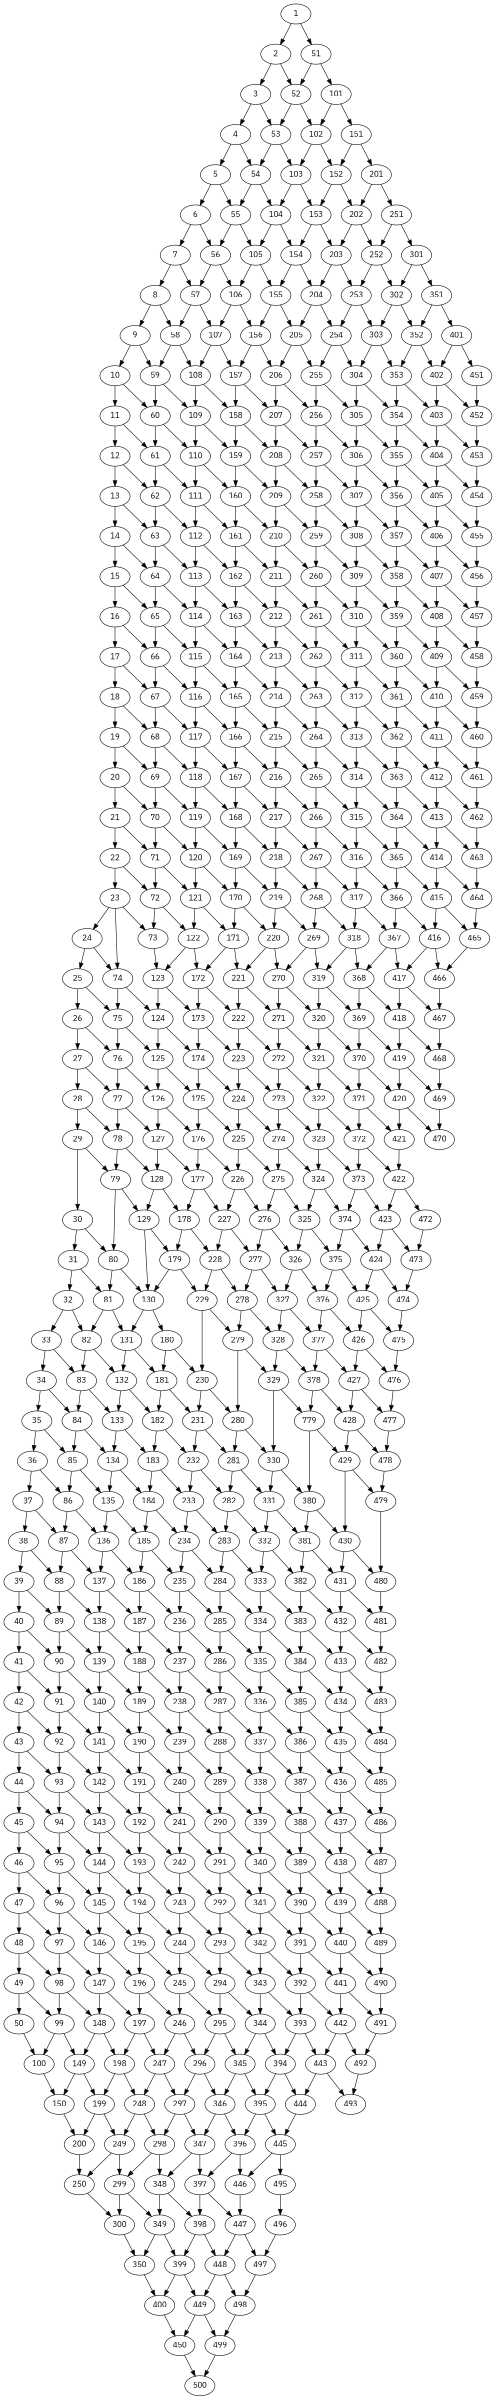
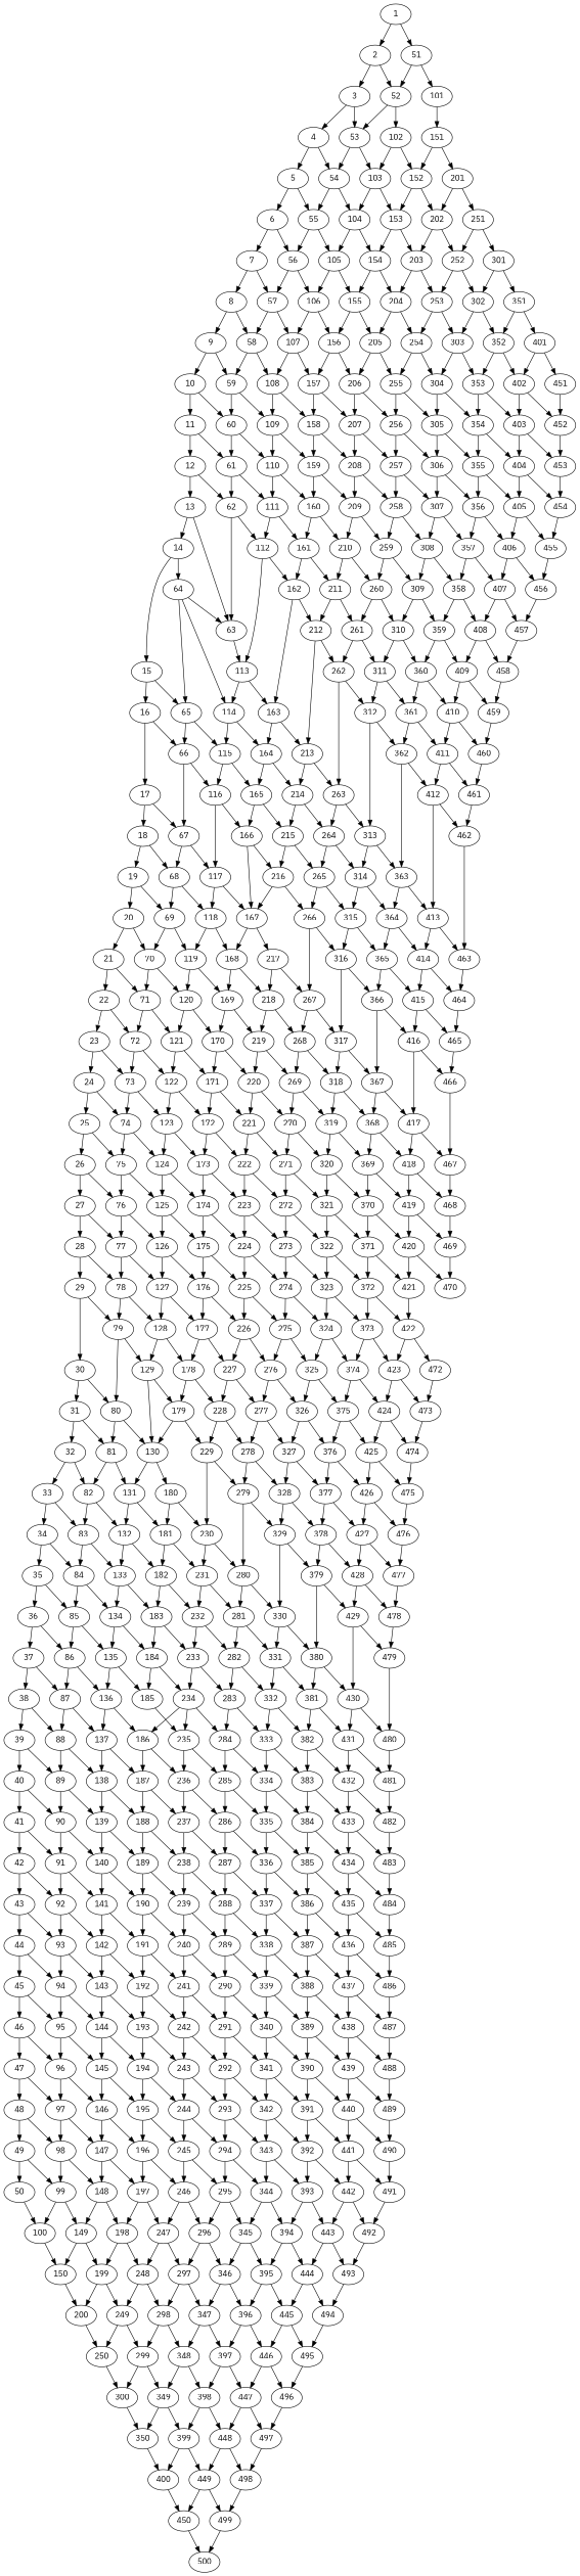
  digraph {
    fontname="IBM Plex Sans"
    node [fontname="IBM Plex Sans"]
    edge [fontname="IBM Plex Sans"]
    1
    2
    51
    3
    52
    101
    4
    53
    102
    5
    54
    103
    6
    55
    104
    7
    56
    105
    8
    57
    106
    9
    58
    107
    10
    59
    108
    11
    60
    109
    12
    61
    110
    13
    62
    111
    14
    63
    112
    15
    64
    113
    16
    65
    114
    17
    66
    115
    18
    67
    116
    19
    68
    117
    20
    69
    118
    21
    70
    119
    22
    71
    120
    23
    72
    121
    24
    73
    122
    25
    74
    123
    26
    75
    124
    27
    76
    125
    28
    77
    126
    29
    78
    127
    30
    79
    128
    31
    80
    129
    32
    81
    130
    33
    82
    131
    34
    83
    132
    35
    84
    133
    36
    85
    134
    37
    86
    135
    38
    87
    136
    39
    88
    137
    40
    89
    138
    41
    90
    139
    42
    91
    140
    43
    92
    141
    44
    93
    142
    45
    94
    143
    46
    95
    144
    47
    96
    145
    48
    97
    146
    49
    98
    147
    50
    99
    148
    100
    149
    150
    151
    152
    153
    154
    155
    156
    157
    158
    159
    160
    161
    162
    163
    164
    165
    166
    167
    168
    169
    170
    171
    172
    173
    174
    175
    176
    177
    178
    179
    180
    181
    182
    183
    184
    185
    186
    187
    188
    189
    190
    191
    192
    193
    194
    195
    196
    197
    198
    199
    200
    201
    202
    203
    204
    205
    206
    207
    208
    209
    210
    211
    212
    213
    214
    215
    216
    217
    218
    219
    220
    221
    222
    223
    224
    225
    226
    227
    228
    229
    230
    231
    232
    233
    234
    235
    236
    237
    238
    239
    240
    241
    242
    243
    244
    245
    246
    247
    248
    249
    250
    251
    252
    253
    254
    255
    256
    257
    258
    259
    260
    261
    262
    263
    264
    265
    266
    267
    268
    269
    270
    271
    272
    273
    274
    275
    276
    277
    278
    279
    280
    281
    282
    283
    284
    285
    286
    287
    288
    289
    290
    291
    292
    293
    294
    295
    296
    297
    298
    299
    300
    301
    302
    303
    304
    305
    306
    307
    308
    309
    310
    311
    312
    313
    314
    315
    316
    317
    318
    319
    320
    321
    322
    323
    324
    325
    326
    327
    328
    329
    330
    331
    332
    333
    334
    335
    336
    337
    338
    339
    340
    341
    342
    343
    344
    345
    346
    347
    348
    349
    350
    351
    352
    353
    354
    355
    356
    357
    358
    359
    360
    361
    362
    363
    364
    365
    366
    367
    368
    369
    370
    371
    372
    373
    374
    375
    376
    377
    378
-   379 [label=779]
+   379
    380
    381
    382
    383
    384
    385
    386
    387
    388
    389
    390
    391
    392
    393
    394
    395
    396
    397
    398
    399
    400
    401
    402
    403
    404
    405
    406
    407
    408
    409
    410
    411
    412
    413
    414
    415
    416
    417
    418
    419
    420
    421
    422
    423
    424
    425
    426
    427
    428
    429
    430
    431
    432
    433
    434
    435
    436
    437
    438
    439
    440
    441
    442
    443
    444
    445
    446
    447
    448
    449
    450
    451
    452
    453
    454
    455
    456
    457
    458
    459
    460
    461
    462
    463
    464
    465
    466
    467
    468
    469
    470
    472
    473
    474
    475
    476
    477
    478
    479
    480
    481
    482
    483
    484
    485
    486
    487
    488
    489
    490
    491
    492
    493
+   494
    495
    496
    497
    498
    499
    500
    1 -> 2
    1 -> 51
    2 -> 3
    2 -> 52
    51 -> 52
    51 -> 101
    3 -> 4
    3 -> 53
    52 -> 53
    52 -> 102
-   101 -> 102
    101 -> 151
    4 -> 5
    4 -> 54
    53 -> 54
    53 -> 103
    102 -> 103
    102 -> 152
    5 -> 6
    5 -> 55
    54 -> 55
    54 -> 104
    103 -> 104
    103 -> 153
    6 -> 7
    6 -> 56
    55 -> 56
    55 -> 105
    104 -> 105
    104 -> 154
    7 -> 8
    7 -> 57
    56 -> 57
    56 -> 106
    105 -> 106
    105 -> 155
    8 -> 9
    8 -> 58
    57 -> 58
    57 -> 107
    106 -> 107
    106 -> 156
    9 -> 10
    9 -> 59
    58 -> 59
    58 -> 108
    107 -> 108
    107 -> 157
    10 -> 11
    10 -> 60
    59 -> 60
    59 -> 109
    108 -> 109
    108 -> 158
    11 -> 12
    11 -> 61
    60 -> 61
    60 -> 110
    109 -> 110
    109 -> 159
    12 -> 13
    12 -> 62
    61 -> 62
    61 -> 111
    110 -> 111
    110 -> 160
    13 -> 14
    13 -> 63
    62 -> 63
    62 -> 112
    111 -> 112
    111 -> 161
    14 -> 15
    14 -> 64
-   63 -> 64
+   64 -> 63
    63 -> 113
    112 -> 113
    112 -> 162
    15 -> 16
    15 -> 65
    64 -> 65
    64 -> 114
    113 -> 114
    113 -> 163
    16 -> 17
    16 -> 66
    65 -> 66
    65 -> 115
    114 -> 115
    114 -> 164
    17 -> 18
    17 -> 67
    66 -> 67
    66 -> 116
    115 -> 116
    115 -> 165
    18 -> 19
    18 -> 68
    67 -> 68
    67 -> 117
    116 -> 117
    116 -> 166
    19 -> 20
    19 -> 69
    68 -> 69
    68 -> 118
    117 -> 118
    117 -> 167
    20 -> 21
    20 -> 70
    69 -> 70
    69 -> 119
    118 -> 119
    118 -> 168
    21 -> 22
    21 -> 71
    70 -> 71
    70 -> 120
    119 -> 120
    119 -> 169
    22 -> 23
    22 -> 72
    71 -> 72
    71 -> 121
    120 -> 121
    120 -> 170
    23 -> 24
    23 -> 73
    72 -> 73
    72 -> 122
    121 -> 122
    121 -> 171
    24 -> 25
    24 -> 74
-   23 -> 74
+   73 -> 74
    73 -> 123
    122 -> 123
    122 -> 172
    25 -> 26
    25 -> 75
    74 -> 75
    74 -> 124
    123 -> 124
    123 -> 173
    26 -> 27
    26 -> 76
    75 -> 76
    75 -> 125
    124 -> 125
    124 -> 174
    27 -> 28
    27 -> 77
    76 -> 77
    76 -> 126
    125 -> 126
    125 -> 175
    28 -> 29
    28 -> 78
    77 -> 78
    77 -> 127
    126 -> 127
    126 -> 176
    29 -> 30
    29 -> 79
    78 -> 79
    78 -> 128
    127 -> 128
    127 -> 177
    30 -> 31
    30 -> 80
    79 -> 80
    79 -> 129
    128 -> 129
    128 -> 178
    31 -> 32
    31 -> 81
    80 -> 81
    80 -> 130
    129 -> 130
    129 -> 179
    32 -> 33
    32 -> 82
    81 -> 82
    81 -> 131
    130 -> 131
    130 -> 180
    33 -> 34
    33 -> 83
    82 -> 83
    82 -> 132
    131 -> 132
    131 -> 181
    34 -> 35
    34 -> 84
    83 -> 84
    83 -> 133
    132 -> 133
    132 -> 182
    35 -> 36
    35 -> 85
    84 -> 85
    84 -> 134
    133 -> 134
    133 -> 183
    36 -> 37
    36 -> 86
    85 -> 86
    85 -> 135
    134 -> 135
    134 -> 184
    37 -> 38
    37 -> 87
    86 -> 87
    86 -> 136
    135 -> 136
    135 -> 185
    38 -> 39
    38 -> 88
    87 -> 88
    87 -> 137
    136 -> 137
    136 -> 186
    39 -> 40
    39 -> 89
    88 -> 89
    88 -> 138
    137 -> 138
    137 -> 187
    40 -> 41
    40 -> 90
    89 -> 90
    89 -> 139
    138 -> 139
    138 -> 188
    41 -> 42
    41 -> 91
    90 -> 91
    90 -> 140
    139 -> 140
    139 -> 189
    42 -> 43
    42 -> 92
    91 -> 92
    91 -> 141
    140 -> 141
    140 -> 190
    43 -> 44
    43 -> 93
    92 -> 93
    92 -> 142
    141 -> 142
    141 -> 191
    44 -> 45
    44 -> 94
    93 -> 94
    93 -> 143
    142 -> 143
    142 -> 192
    45 -> 46
    45 -> 95
    94 -> 95
    94 -> 144
    143 -> 144
    143 -> 193
    46 -> 47
    46 -> 96
    95 -> 96
    95 -> 145
    144 -> 145
    144 -> 194
    47 -> 48
    47 -> 97
    96 -> 97
    96 -> 146
    145 -> 146
    145 -> 195
    48 -> 49
    48 -> 98
    97 -> 98
    97 -> 147
    146 -> 147
    146 -> 196
    49 -> 50
    49 -> 99
    98 -> 99
    98 -> 148
    147 -> 148
    147 -> 197
    50 -> 100
    99 -> 100
    99 -> 149
    148 -> 149
    148 -> 198
    100 -> 150
    149 -> 150
    149 -> 199
    150 -> 200
    151 -> 152
    151 -> 201
    152 -> 153
    152 -> 202
    153 -> 154
    153 -> 203
    154 -> 155
    154 -> 204
    155 -> 156
    155 -> 205
    156 -> 157
    156 -> 206
    157 -> 158
    157 -> 207
    158 -> 159
    158 -> 208
    159 -> 160
    159 -> 209
    160 -> 161
    160 -> 210
    161 -> 162
    161 -> 211
    162 -> 163
    162 -> 212
    163 -> 164
    163 -> 213
    164 -> 165
    164 -> 214
    165 -> 166
    165 -> 215
    166 -> 167
    166 -> 216
    167 -> 168
    167 -> 217
    168 -> 169
    168 -> 218
    169 -> 170
    169 -> 219
    170 -> 171
    170 -> 220
    171 -> 172
    171 -> 221
    172 -> 173
    172 -> 222
    173 -> 174
    173 -> 223
    174 -> 175
    174 -> 224
    175 -> 176
    175 -> 225
    176 -> 177
    176 -> 226
    177 -> 178
    177 -> 227
    178 -> 179
    178 -> 228
    179 -> 130
    179 -> 229
    180 -> 181
    180 -> 230
    181 -> 182
    181 -> 231
    182 -> 183
    182 -> 232
    183 -> 184
    183 -> 233
    184 -> 185
    184 -> 234
-   185 -> 186
+   234 -> 186
    185 -> 235
    186 -> 187
    186 -> 236
    187 -> 188
    187 -> 237
    188 -> 189
    188 -> 238
    189 -> 190
    189 -> 239
    190 -> 191
    190 -> 240
    191 -> 192
    191 -> 241
    192 -> 193
    192 -> 242
    193 -> 194
    193 -> 243
    194 -> 195
    194 -> 244
    195 -> 196
    195 -> 245
    196 -> 197
    196 -> 246
    197 -> 198
    197 -> 247
    198 -> 199
    198 -> 248
    199 -> 200
    199 -> 249
    200 -> 250
    201 -> 202
    201 -> 251
    202 -> 203
    202 -> 252
    203 -> 204
    203 -> 253
    204 -> 205
    204 -> 254
    205 -> 206
    205 -> 255
    206 -> 207
    206 -> 256
    207 -> 208
    207 -> 257
    208 -> 209
    208 -> 258
    209 -> 210
    209 -> 259
    210 -> 211
    210 -> 260
    211 -> 212
    211 -> 261
    212 -> 213
    212 -> 262
    213 -> 214
    213 -> 263
    214 -> 215
    214 -> 264
    215 -> 216
    215 -> 265
-   216 -> 217
+   216 -> 167
    216 -> 266
    217 -> 218
    217 -> 267
    218 -> 219
    218 -> 268
    219 -> 220
    219 -> 269
    220 -> 221
    220 -> 270
    221 -> 222
    221 -> 271
    222 -> 223
    222 -> 272
    223 -> 224
    223 -> 273
    224 -> 225
    224 -> 274
    225 -> 226
    225 -> 275
    226 -> 227
    226 -> 276
    227 -> 228
    227 -> 277
    228 -> 229
    228 -> 278
    229 -> 230
    229 -> 279
    230 -> 231
    230 -> 280
    231 -> 232
    231 -> 281
    232 -> 233
    232 -> 282
    233 -> 234
    233 -> 283
    234 -> 235
    234 -> 284
    235 -> 236
    235 -> 285
    236 -> 237
    236 -> 286
    237 -> 238
    237 -> 287
    238 -> 239
    238 -> 288
    239 -> 240
    239 -> 289
    240 -> 241
    240 -> 290
    241 -> 242
    241 -> 291
    242 -> 243
    242 -> 292
    243 -> 244
    243 -> 293
    244 -> 245
    244 -> 294
    245 -> 246
    245 -> 295
    246 -> 247
    246 -> 296
    247 -> 248
    247 -> 297
    248 -> 249
    248 -> 298
    249 -> 250
    249 -> 299
    250 -> 300
    251 -> 252
    251 -> 301
    252 -> 253
    252 -> 302
    253 -> 254
    253 -> 303
    254 -> 255
    254 -> 304
    255 -> 256
    255 -> 305
    256 -> 257
    256 -> 306
    257 -> 258
    257 -> 307
    258 -> 259
    258 -> 308
    259 -> 260
    259 -> 309
    260 -> 261
    260 -> 310
    261 -> 262
    261 -> 311
    262 -> 263
    262 -> 312
    263 -> 264
    263 -> 313
    264 -> 265
    264 -> 314
    265 -> 266
    265 -> 315
    266 -> 267
    266 -> 316
    267 -> 268
    267 -> 317
    268 -> 269
    268 -> 318
    269 -> 270
    269 -> 319
    270 -> 271
    270 -> 320
    271 -> 272
    271 -> 321
    272 -> 273
    272 -> 322
    273 -> 274
    273 -> 323
    274 -> 275
    274 -> 324
    275 -> 276
    275 -> 325
    276 -> 277
    276 -> 326
    277 -> 278
    277 -> 327
    278 -> 279
    278 -> 328
    279 -> 280
    279 -> 329
    280 -> 281
    280 -> 330
    281 -> 282
    281 -> 331
    282 -> 283
    282 -> 332
    283 -> 284
    283 -> 333
    284 -> 285
    284 -> 334
    285 -> 286
    285 -> 335
    286 -> 287
    286 -> 336
    287 -> 288
    287 -> 337
    288 -> 289
    288 -> 338
    289 -> 290
    289 -> 339
    290 -> 291
    290 -> 340
    291 -> 292
    291 -> 341
    292 -> 293
    292 -> 342
    293 -> 294
    293 -> 343
    294 -> 295
    294 -> 344
    295 -> 296
    295 -> 345
    296 -> 297
    296 -> 346
    297 -> 298
    297 -> 347
    298 -> 299
    298 -> 348
    299 -> 300
    299 -> 349
    300 -> 350
    301 -> 302
    301 -> 351
    302 -> 303
    302 -> 352
    303 -> 304
    303 -> 353
    304 -> 305
    304 -> 354
    305 -> 306
    305 -> 355
    306 -> 307
    306 -> 356
    307 -> 308
    307 -> 357
    308 -> 309
    308 -> 358
    309 -> 310
    309 -> 359
    310 -> 311
    310 -> 360
    311 -> 312
    311 -> 361
    312 -> 313
    312 -> 362
    313 -> 314
    313 -> 363
    314 -> 315
    314 -> 364
    315 -> 316
    315 -> 365
    316 -> 317
    316 -> 366
    317 -> 318
    317 -> 367
    318 -> 319
    318 -> 368
    319 -> 320
    319 -> 369
    320 -> 321
    320 -> 370
    321 -> 322
    321 -> 371
    322 -> 323
    322 -> 372
    323 -> 324
    323 -> 373
    324 -> 325
    324 -> 374
    325 -> 326
    325 -> 375
    326 -> 327
    326 -> 376
    327 -> 328
    327 -> 377
    328 -> 329
    328 -> 378
    329 -> 330
    329 -> 379
    330 -> 331
    330 -> 380
    331 -> 332
    331 -> 381
    332 -> 333
    332 -> 382
    333 -> 334
    333 -> 383
    334 -> 335
    334 -> 384
    335 -> 336
    335 -> 385
    336 -> 337
    336 -> 386
    337 -> 338
    337 -> 387
    338 -> 339
    338 -> 388
    339 -> 340
    339 -> 389
    340 -> 341
    340 -> 390
    341 -> 342
    341 -> 391
    342 -> 343
    342 -> 392
    343 -> 344
    343 -> 393
    344 -> 345
    344 -> 394
    345 -> 346
    345 -> 395
    346 -> 347
    346 -> 396
    347 -> 348
    347 -> 397
    348 -> 349
    348 -> 398
    349 -> 350
    349 -> 399
    350 -> 400
    351 -> 352
    351 -> 401
    352 -> 353
    352 -> 402
    353 -> 354
    353 -> 403
    354 -> 355
    354 -> 404
    355 -> 356
    355 -> 405
    356 -> 357
    356 -> 406
    357 -> 358
    357 -> 407
    358 -> 359
    358 -> 408
    359 -> 360
    359 -> 409
    360 -> 361
    360 -> 410
    361 -> 362
    361 -> 411
    362 -> 363
    362 -> 412
    363 -> 364
    363 -> 413
    364 -> 365
    364 -> 414
    365 -> 366
    365 -> 415
    366 -> 367
    366 -> 416
    367 -> 368
    367 -> 417
    368 -> 369
    368 -> 418
    369 -> 370
    369 -> 419
    370 -> 371
    370 -> 420
    371 -> 372
    371 -> 421
    372 -> 373
    372 -> 422
    373 -> 374
    373 -> 423
    374 -> 375
    374 -> 424
    375 -> 376
    375 -> 425
    376 -> 377
    376 -> 426
    377 -> 378
    377 -> 427
    378 -> 379
    378 -> 428
    379 -> 380
    379 -> 429
    380 -> 381
    380 -> 430
    381 -> 382
    381 -> 431
    382 -> 383
    382 -> 432
    383 -> 384
    383 -> 433
    384 -> 385
    384 -> 434
    385 -> 386
    385 -> 435
    386 -> 387
    386 -> 436
    387 -> 388
    387 -> 437
    388 -> 389
    388 -> 438
    389 -> 390
    389 -> 439
    390 -> 391
    390 -> 440
    391 -> 392
    391 -> 441
    392 -> 393
    392 -> 442
    393 -> 394
    393 -> 443
    394 -> 395
    394 -> 444
    395 -> 396
    395 -> 445
    396 -> 397
    396 -> 446
    397 -> 398
    397 -> 447
    398 -> 399
    398 -> 448
    399 -> 400
    399 -> 449
    400 -> 450
    401 -> 402
    401 -> 451
    402 -> 403
    402 -> 452
    403 -> 404
    403 -> 453
    404 -> 405
    404 -> 454
    405 -> 406
    405 -> 455
    406 -> 407
    406 -> 456
    407 -> 408
    407 -> 457
    408 -> 409
    408 -> 458
    409 -> 410
    409 -> 459
    410 -> 411
    410 -> 460
    411 -> 412
    411 -> 461
    412 -> 413
    412 -> 462
    413 -> 414
    413 -> 463
    414 -> 415
    414 -> 464
    415 -> 416
    415 -> 465
    416 -> 417
    416 -> 466
    417 -> 418
    417 -> 467
    418 -> 419
    418 -> 468
    419 -> 420
    419 -> 469
    420 -> 421
    420 -> 470
    421 -> 422
    422 -> 423
    422 -> 472
    423 -> 424
    423 -> 473
    424 -> 425
    424 -> 474
    425 -> 426
    425 -> 475
    426 -> 427
    426 -> 476
    427 -> 428
    427 -> 477
    428 -> 429
    428 -> 478
    429 -> 430
    429 -> 479
    430 -> 431
    430 -> 480
    431 -> 432
    431 -> 481
    432 -> 433
    432 -> 482
    433 -> 434
    433 -> 483
    434 -> 435
    434 -> 484
    435 -> 436
    435 -> 485
    436 -> 437
    436 -> 486
    437 -> 438
    437 -> 487
    438 -> 439
    438 -> 488
    439 -> 440
    439 -> 489
    440 -> 441
    440 -> 490
    441 -> 442
    441 -> 491
    442 -> 443
    442 -> 492
    443 -> 444
    443 -> 493
    444 -> 445
+   444 -> 494
    445 -> 446
    445 -> 495
    446 -> 447
+   446 -> 496
    447 -> 448
    447 -> 497
    448 -> 449
    448 -> 498
    449 -> 450
    449 -> 499
    450 -> 500
    451 -> 452
    452 -> 453
    453 -> 454
    454 -> 455
    455 -> 456
    456 -> 457
    457 -> 458
    458 -> 459
    459 -> 460
    460 -> 461
    461 -> 462
    462 -> 463
    463 -> 464
    464 -> 465
    465 -> 466
    466 -> 467
    467 -> 468
    468 -> 469
    469 -> 470
    472 -> 473
    473 -> 474
    474 -> 475
    475 -> 476
    476 -> 477
    477 -> 478
    478 -> 479
    479 -> 480
    480 -> 481
    481 -> 482
    482 -> 483
    483 -> 484
    484 -> 485
    485 -> 486
    486 -> 487
    487 -> 488
    488 -> 489
    489 -> 490
    490 -> 491
    491 -> 492
    492 -> 493
+   493 -> 494
+   494 -> 495
    495 -> 496
    496 -> 497
    497 -> 498
    498 -> 499
    499 -> 500
  }
